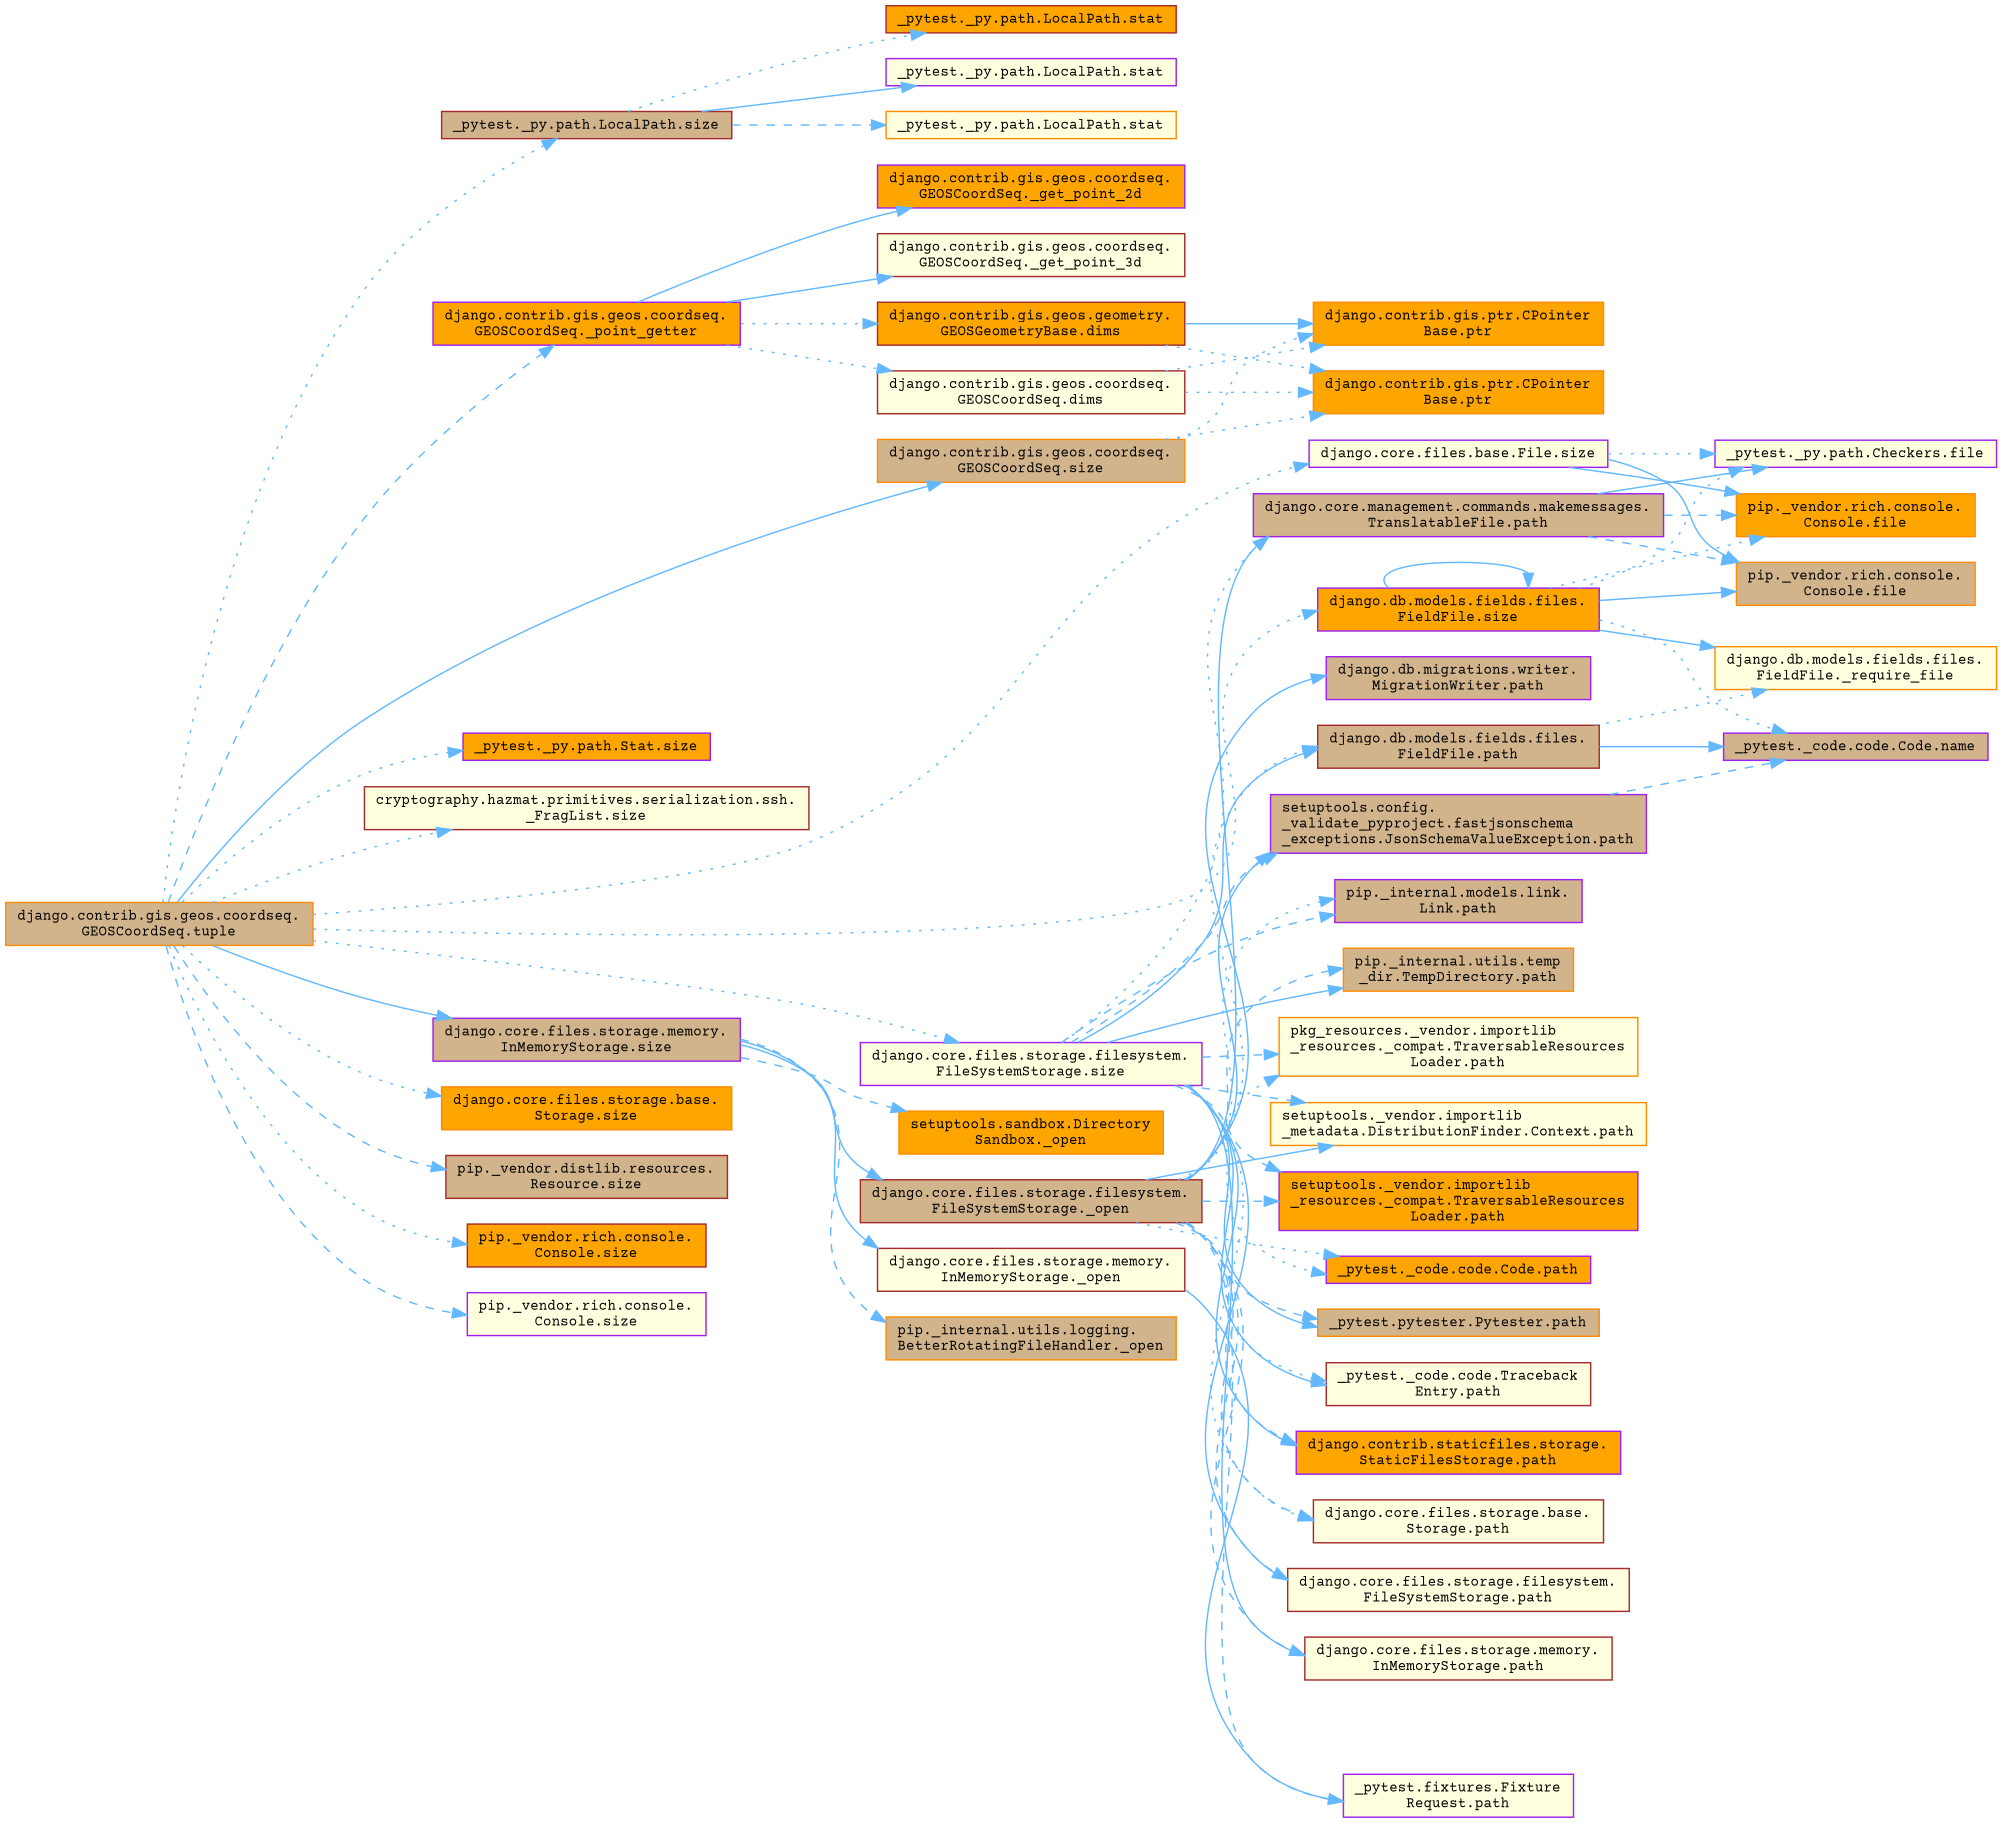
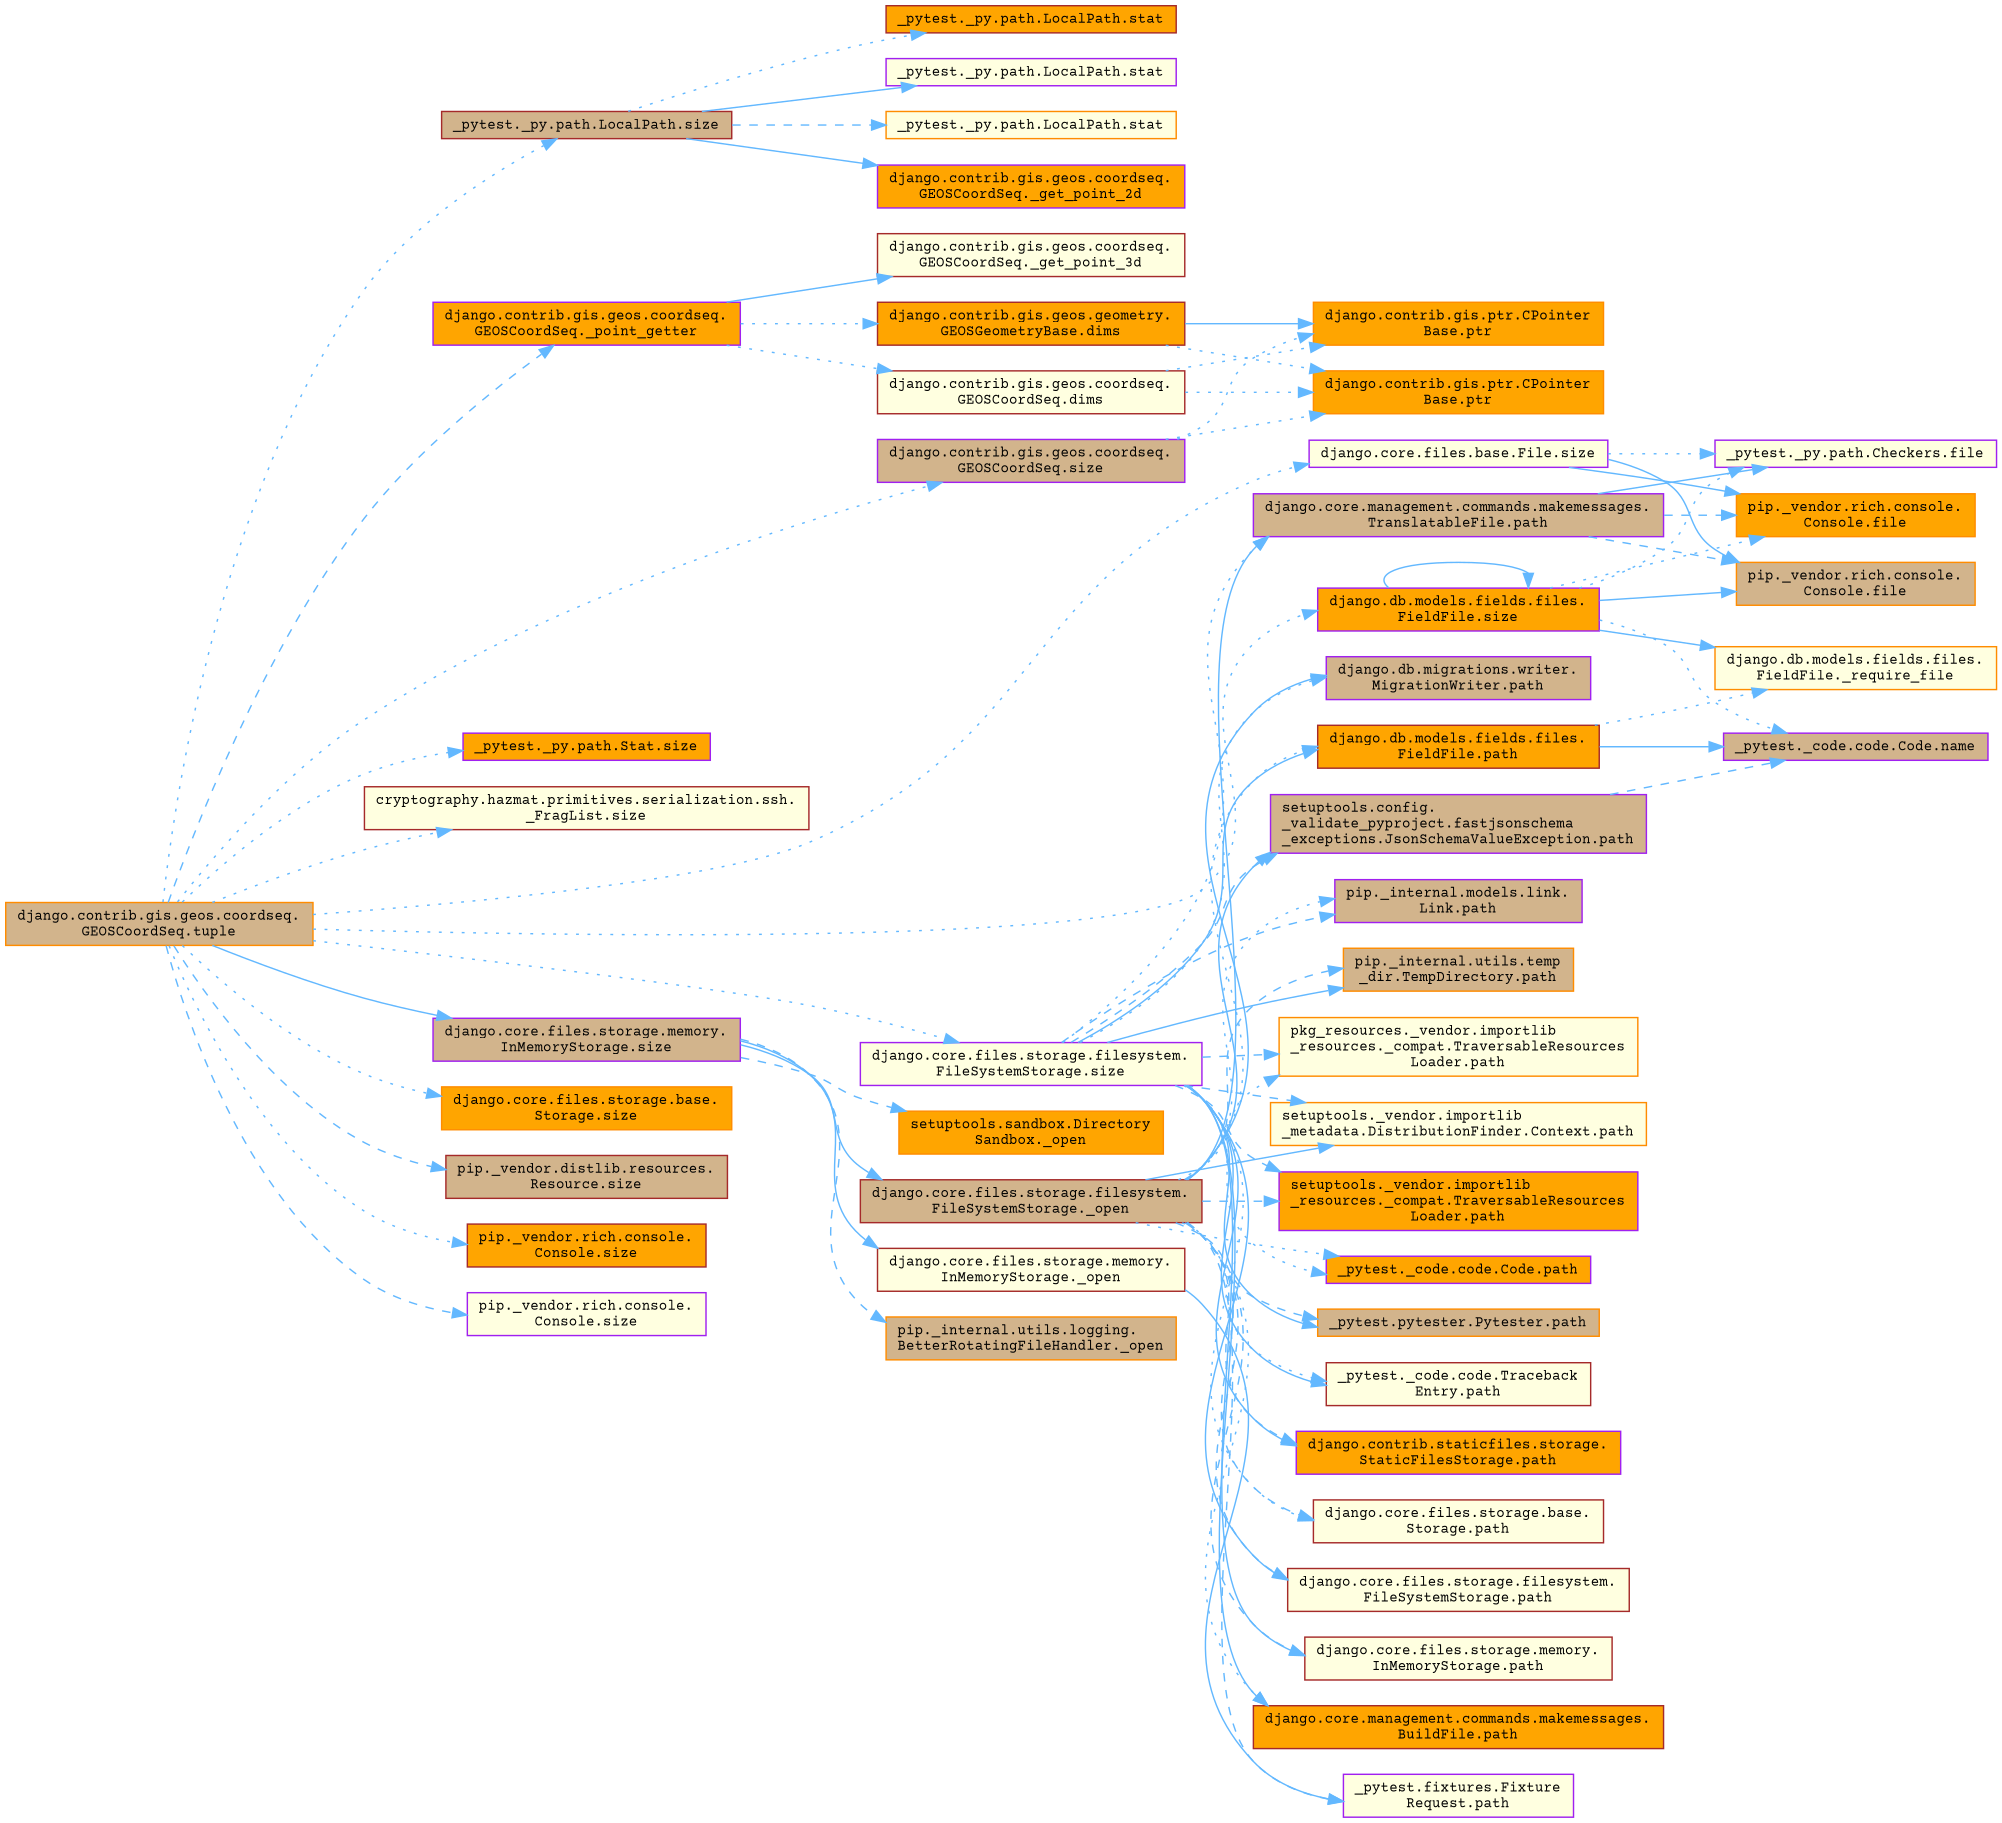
  digraph {
    fontname="Courier Prime"
    rankdir=LR
    node [color=purple fillcolor=lightyellow fontname="Courier Prime" fontsize=10 shape=box style=filled]
    edge [color=steelblue1 fontname="Courier Prime" fontsize=10 labelfontname=Helvetica labelfontsize=10 style=dotted]
    n1 [color=darkorange fillcolor=tan fontcolor=black height=0.2 label="django.contrib.gis.geos.coordseq.\lGEOSCoordSeq.tuple" width=0.4]
    n2 [fillcolor=orange height=0.2 label="django.contrib.gis.geos.coordseq.\lGEOSCoordSeq._point_getter" width=0.4]
    n3 [color=brown fillcolor=tan height=0.2 label="_pytest._py.path.LocalPath.size" width=0.4]
    n4 [fillcolor=orange height=0.2 label="_pytest._py.path.Stat.size" width=0.4]
    n5 [color=brown height=0.2 label="cryptography.hazmat.primitives.serialization.ssh.\l_FragList.size" width=0.4]
-   n6 [color=darkorange fillcolor=tan height=0.2 label="django.contrib.gis.geos.coordseq.\lGEOSCoordSeq.size" width=0.4]
+   n6 [fillcolor=tan height=0.2 label="django.contrib.gis.geos.coordseq.\lGEOSCoordSeq.size" width=0.4]
    n7 [height=0.2 label="django.core.files.base.File.size" width=0.4]
    n8 [color=darkorange fillcolor=orange height=0.2 label="django.core.files.storage.base.\lStorage.size" width=0.4]
    n9 [height=0.2 label="django.core.files.storage.filesystem.\lFileSystemStorage.size" width=0.4]
    n10 [fillcolor=tan height=0.2 label="django.core.files.storage.memory.\lInMemoryStorage.size" width=0.4]
    n11 [fillcolor=orange height=0.2 label="django.db.models.fields.files.\lFieldFile.size" width=0.4]
    n12 [color=brown fillcolor=tan height=0.2 label="pip._vendor.distlib.resources.\lResource.size" width=0.4]
    n13 [color=brown fillcolor=orange height=0.2 label="pip._vendor.rich.console.\lConsole.size" width=0.4]
    n14 [height=0.2 label="pip._vendor.rich.console.\lConsole.size" width=0.4]
    n15 [fillcolor=orange height=0.2 label="django.contrib.gis.geos.coordseq.\lGEOSCoordSeq._get_point_2d" width=0.4]
    n16 [color=brown height=0.2 label="django.contrib.gis.geos.coordseq.\lGEOSCoordSeq._get_point_3d" width=0.4]
    n17 [color=brown height=0.2 label="django.contrib.gis.geos.coordseq.\lGEOSCoordSeq.dims" width=0.4]
    n18 [color=brown fillcolor=orange height=0.2 label="django.contrib.gis.geos.geometry.\lGEOSGeometryBase.dims" width=0.4]
    n19 [color=brown fillcolor=orange height=0.2 label="_pytest._py.path.LocalPath.stat" width=0.4]
    n20 [height=0.2 label="_pytest._py.path.LocalPath.stat" width=0.4]
    n21 [color=darkorange height=0.2 label="_pytest._py.path.LocalPath.stat" width=0.4]
    n22 [color=darkorange fillcolor=orange height=0.2 label="django.contrib.gis.ptr.CPointer\lBase.ptr" width=0.4]
    n23 [color=darkorange fillcolor=orange height=0.2 label="django.contrib.gis.ptr.CPointer\lBase.ptr" width=0.4]
    n24 [height=0.2 label="_pytest._py.path.Checkers.file" width=0.4]
    n25 [color=darkorange fillcolor=orange height=0.2 label="pip._vendor.rich.console.\lConsole.file" width=0.4]
    n26 [color=darkorange fillcolor=tan height=0.2 label="pip._vendor.rich.console.\lConsole.file" width=0.4]
    n27 [fillcolor=orange height=0.2 label="_pytest._code.code.Code.path" width=0.4]
    n28 [color=brown height=0.2 label="_pytest._code.code.Traceback\lEntry.path" width=0.4]
    n29 [color=darkorange fillcolor=tan height=0.2 label="_pytest.pytester.Pytester.path" width=0.4]
    n30 [fillcolor=orange height=0.2 label="django.contrib.staticfiles.storage.\lStaticFilesStorage.path" width=0.4]
    n31 [color=brown height=0.2 label="django.core.files.storage.base.\lStorage.path" width=0.4]
    n32 [color=brown height=0.2 label="django.core.files.storage.filesystem.\lFileSystemStorage.path" width=0.4]
    n33 [color=brown height=0.2 label="django.core.files.storage.memory.\lInMemoryStorage.path" width=0.4]
+   n34 [color=brown fillcolor=orange height=0.2 label="django.core.management.commands.makemessages.\lBuildFile.path" width=0.4]
    n35 [fillcolor=tan height=0.2 label="django.core.management.commands.makemessages.\lTranslatableFile.path" width=0.4]
    n36 [fillcolor=tan height=0.2 label="django.db.migrations.writer.\lMigrationWriter.path" width=0.4]
-   n37 [color=brown fillcolor=tan height=0.2 label="django.db.models.fields.files.\lFieldFile.path" width=0.4]
+   n37 [color=brown fillcolor=orange height=0.2 label="django.db.models.fields.files.\lFieldFile.path" width=0.4]
    n38 [fillcolor=tan height=0.2 label="pip._internal.models.link.\lLink.path" width=0.4]
    n39 [color=darkorange fillcolor=tan height=0.2 label="pip._internal.utils.temp\l_dir.TempDirectory.path" width=0.4]
    n40 [color=darkorange height=0.2 label="pkg_resources._vendor.importlib\l_resources._compat.TraversableResources\lLoader.path" width=0.4]
    n41 [color=darkorange height=0.2 label="setuptools._vendor.importlib\l_metadata.DistributionFinder.Context.path" width=0.4]
    n42 [fillcolor=orange height=0.2 label="setuptools._vendor.importlib\l_resources._compat.TraversableResources\lLoader.path" width=0.4]
    n43 [fillcolor=tan height=0.2 label="setuptools.config.\l_validate_pyproject.fastjsonschema\l_exceptions.JsonSchemaValueException.path" width=0.4]
    n44 [color=brown fillcolor=tan height=0.2 label="django.core.files.storage.filesystem.\lFileSystemStorage._open" width=0.4]
    n45 [color=brown height=0.2 label="django.core.files.storage.memory.\lInMemoryStorage._open" width=0.4]
    n46 [color=darkorange fillcolor=tan height=0.2 label="pip._internal.utils.logging.\lBetterRotatingFileHandler._open" width=0.4]
    n47 [color=darkorange fillcolor=orange height=0.2 label="setuptools.sandbox.Directory\lSandbox._open" width=0.4]
    n48 [color=darkorange height=0.2 label="django.db.models.fields.files.\lFieldFile._require_file" width=0.4]
    n49 [fillcolor=tan height=0.2 label="_pytest._code.code.Code.name" width=0.4]
    n50 [height=0.2 label="_pytest.fixtures.Fixture\lRequest.path" width=0.4]
    n1 -> n2 [style=dashed]
    n1 -> n3
    n1 -> n4
    n1 -> n5
-   n1 -> n6 [style=solid]
+   n1 -> n6
    n1 -> n7
    n1 -> n8
    n1 -> n9
    n1 -> n10 [style=solid]
    n1 -> n11
    n1 -> n12 [style=dashed]
    n1 -> n13
    n1 -> n14 [style=dashed]
-   n2 -> n15 [style=solid]
+   n3 -> n15 [style=solid]
    n2 -> n16 [style=solid]
    n2 -> n17
    n2 -> n18
    n3 -> n19
    n3 -> n20 [style=solid]
    n3 -> n21 [style=dashed]
    n6 -> n22
    n6 -> n23
    n7 -> n24
    n7 -> n25 [style=solid]
    n7 -> n26 [style=solid]
    n9 -> n27
    n9 -> n28 [style=solid]
    n9 -> n29 [style=solid]
    n9 -> n30 [style=solid]
    n9 -> n31
    n9 -> n32 [style=solid]
    n9 -> n33 [style=solid]
+   n9 -> n34 [style=solid]
    n9 -> n35
+   n9 -> n36
    n9 -> n37 [style=solid]
    n9 -> n38 [style=dashed]
    n9 -> n39 [style=solid]
    n9 -> n40 [style=dashed]
    n9 -> n41 [style=dashed]
    n9 -> n42 [style=dashed]
    n9 -> n43 [style=dashed]
    n10 -> n44 [style=solid]
    n10 -> n45 [style=solid]
    n10 -> n46 [style=dashed]
    n10 -> n47 [style=dashed]
    n11 -> n11 [style=solid]
    n11 -> n24
    n11 -> n25
    n11 -> n26 [style=solid]
    n11 -> n48 [style=solid]
    n11 -> n49
    n17 -> n22
    n17 -> n23
    n18 -> n22
    n18 -> n23 [style=solid]
    n35 -> n24 [style=solid]
    n35 -> n25 [style=dashed]
    n35 -> n26 [style=dashed]
    n37 -> n48
    n37 -> n49 [style=solid]
    n43 -> n49 [style=dashed]
    n44 -> n27
    n44 -> n28
    n44 -> n29 [style=dashed]
    n44 -> n30 [style=dashed]
    n44 -> n31 [style=dashed]
    n44 -> n32 [style=dashed]
    n44 -> n33 [style=dashed]
+   n44 -> n34
    n44 -> n35 [style=solid]
    n44 -> n36 [style=solid]
    n44 -> n37
    n44 -> n38
    n44 -> n39 [style=dashed]
    n44 -> n40
    n44 -> n41 [style=solid]
    n44 -> n42 [style=dashed]
    n44 -> n43 [style=solid]
    n44 -> n50 [style=dashed]
    n45 -> n50 [style=solid]
  }
